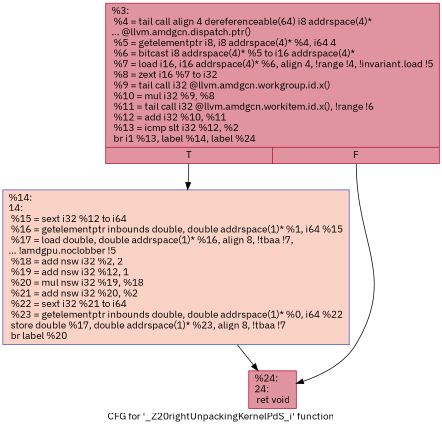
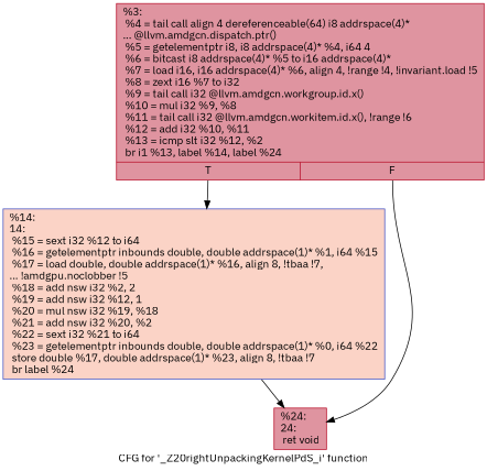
  digraph {
    label="CFG for '_Z20rightUnpackingKernelPdS_i' function"
    fontname="IBM Plex Sans"
    node [color="#b70d28ff" fillcolor="#b70d2870" shape=record style=filled fontname="IBM Plex Sans"]
    edge [fontname="IBM Plex Sans"]
    n1 [label="{%3:\l  %4 = tail call align 4 dereferenceable(64) i8 addrspace(4)*\l... @llvm.amdgcn.dispatch.ptr()\l  %5 = getelementptr i8, i8 addrspace(4)* %4, i64 4\l  %6 = bitcast i8 addrspace(4)* %5 to i16 addrspace(4)*\l  %7 = load i16, i16 addrspace(4)* %6, align 4, !range !4, !invariant.load !5\l  %8 = zext i16 %7 to i32\l  %9 = tail call i32 @llvm.amdgcn.workgroup.id.x()\l  %10 = mul i32 %9, %8\l  %11 = tail call i32 @llvm.amdgcn.workitem.id.x(), !range !6\l  %12 = add i32 %10, %11\l  %13 = icmp slt i32 %12, %2\l  br i1 %13, label %14, label %24\l|{<s0>T|<s1>F}}"]
-   n2 [color="#3d50c3ff" fillcolor="#f59c7d70" label="{%14:\l14:                                               \l  %15 = sext i32 %12 to i64\l  %16 = getelementptr inbounds double, double addrspace(1)* %1, i64 %15\l  %17 = load double, double addrspace(1)* %16, align 8, !tbaa !7,\l... !amdgpu.noclobber !5\l  %18 = add nsw i32 %2, 2\l  %19 = add nsw i32 %12, 1\l  %20 = mul nsw i32 %19, %18\l  %21 = add nsw i32 %20, %2\l  %22 = sext i32 %21 to i64\l  %23 = getelementptr inbounds double, double addrspace(1)* %0, i64 %22\l  store double %17, double addrspace(1)* %23, align 8, !tbaa !7\l  br label %20\l}"]
+   n2 [color="#3d50c3ff" fillcolor="#f59c7d70" label="{%14:\l14:                                               \l  %15 = sext i32 %12 to i64\l  %16 = getelementptr inbounds double, double addrspace(1)* %1, i64 %15\l  %17 = load double, double addrspace(1)* %16, align 8, !tbaa !7,\l... !amdgpu.noclobber !5\l  %18 = add nsw i32 %2, 2\l  %19 = add nsw i32 %12, 1\l  %20 = mul nsw i32 %19, %18\l  %21 = add nsw i32 %20, %2\l  %22 = sext i32 %21 to i64\l  %23 = getelementptr inbounds double, double addrspace(1)* %0, i64 %22\l  store double %17, double addrspace(1)* %23, align 8, !tbaa !7\l  br label %24\l}"]
    n3 [label="{%24:\l24:                                               \l  ret void\l}"]
    n1 -> n2 [tailport=s0]
    n1 -> n3 [tailport=s1]
    n2 -> n3
  }
